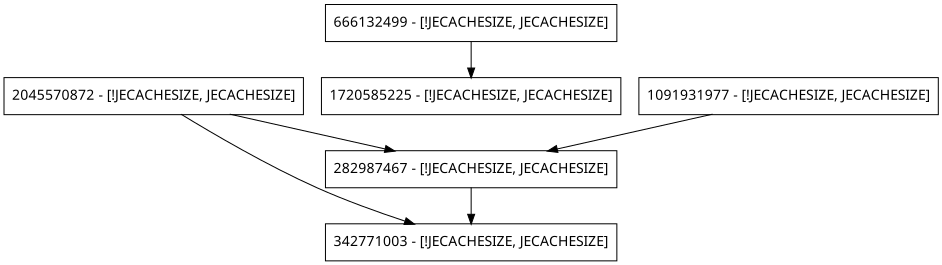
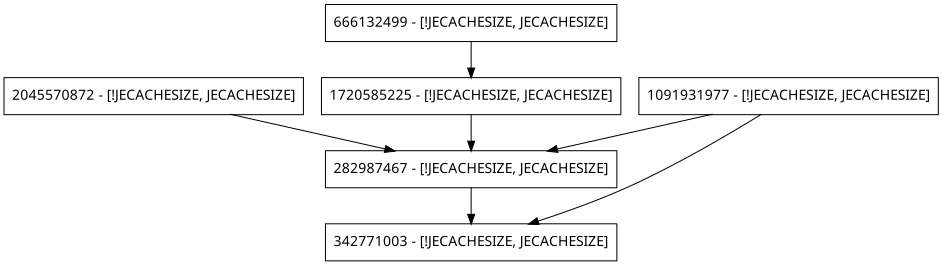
  digraph {
    fontname="Noto Sans"
    node [fontname="Noto Sans" shape=record]
    edge [fontname="Noto Sans"]
    n1 [label="1720585225 - [!JECACHESIZE, JECACHESIZE]"]
    n2 [label="282987467 - [!JECACHESIZE, JECACHESIZE]"]
    n3 [label="342771003 - [!JECACHESIZE, JECACHESIZE]"]
    n4 [label="666132499 - [!JECACHESIZE, JECACHESIZE]"]
    n5 [label="2045570872 - [!JECACHESIZE, JECACHESIZE]"]
    n6 [label="1091931977 - [!JECACHESIZE, JECACHESIZE]"]
+   n1 -> n2
    n2 -> n3
    n4 -> n1
    n5 -> n2
-   n5 -> n3
+   n6 -> n3
    n6 -> n2
  }
